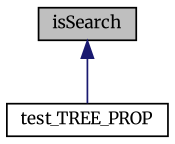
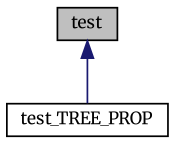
  digraph {
    rankdir=TB
    fontname=Merriweather
    node [color=black fontname=Merriweather fontsize=10 shape=record style=filled]
-   n1 [fillcolor=grey75 fontcolor=black height=0.2 label=isSearch width=0.4]
+   n1 [fillcolor=grey75 fontcolor=black height=0.2 label=test width=0.4]
    n2 [fillcolor=white height=0.2 label=test_TREE_PROP width=0.4]
    n1 -> n2 [color=midnightblue dir=back fontname=Merriweather fontsize=10 labelfontname=FreeSans labelfontsize=10 style=solid]
  }
